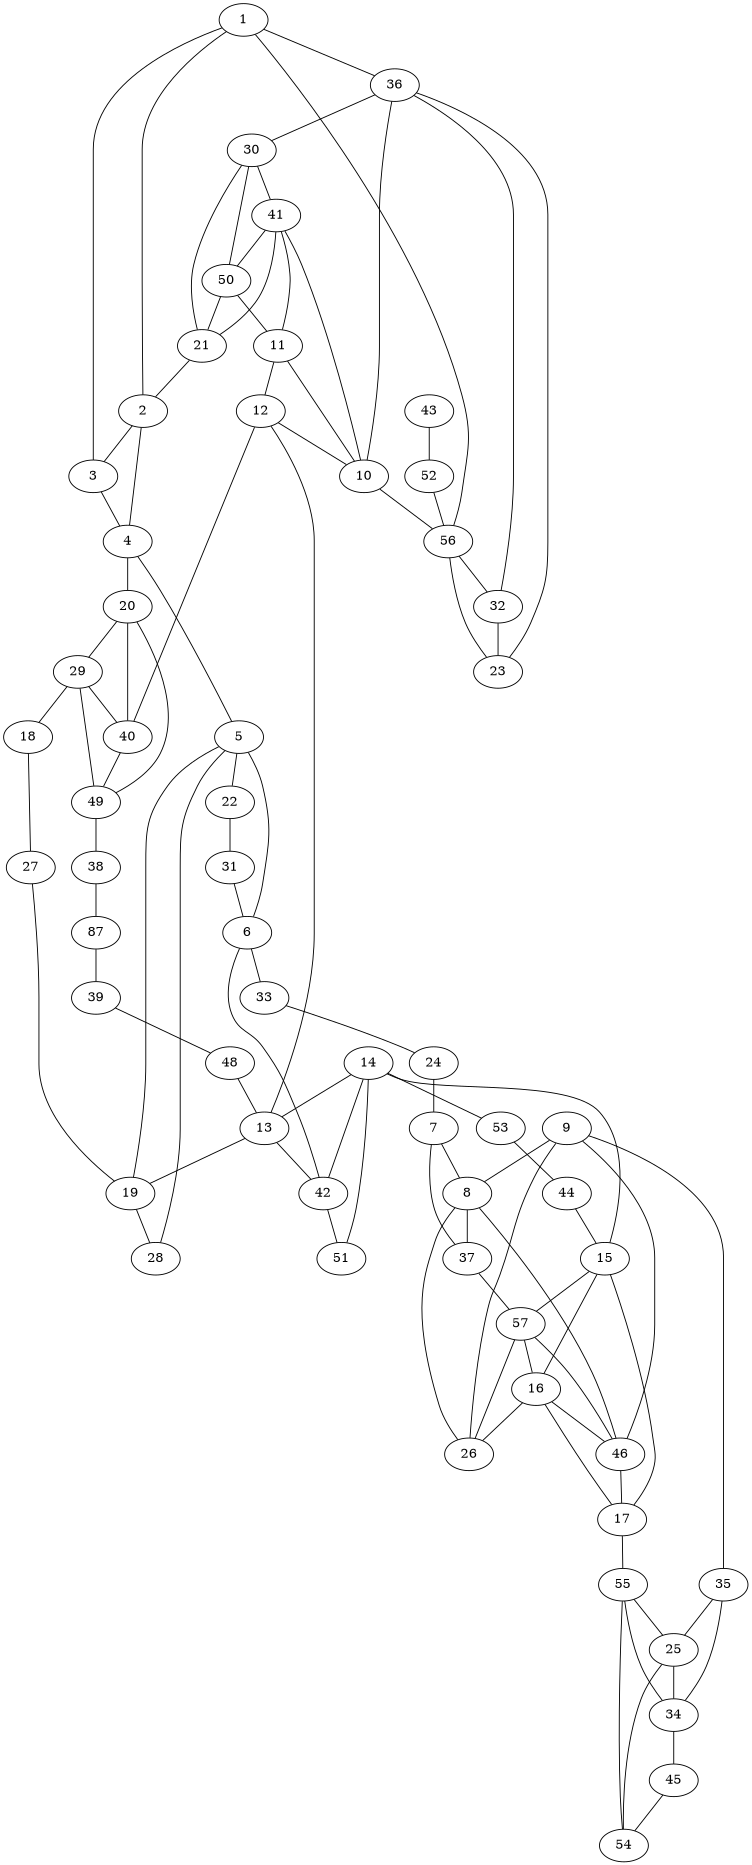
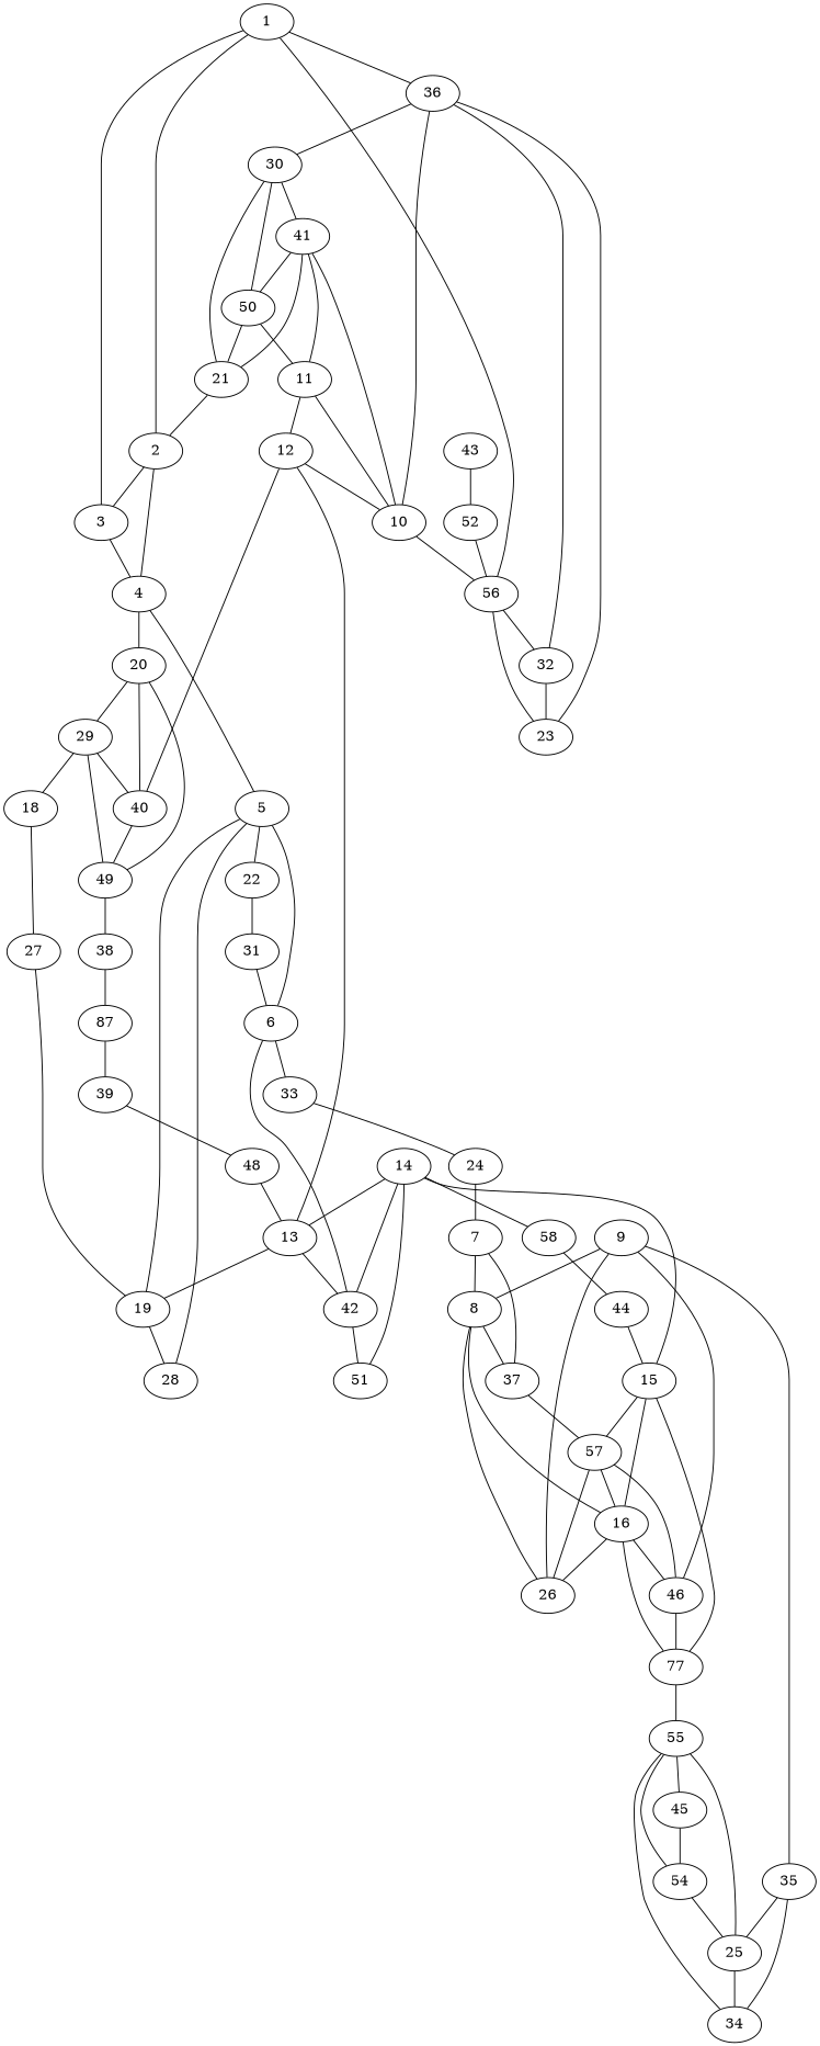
  graph {
    node [aaLength=5 sequence=VAIIVAAL type=1]
    edge [distance0=0.0 frequency=1 type0=4]
    1 [aaLength=14 sequence=LRKEIRYFKDVTTR type=0]
    2 [aaLength=6 sequence=RKTWES type=0]
    36 [aaLength=3 sequence=GIG]
    56 [aaLength=3 sequence=GIG]
    3 [aaLength=1 sequence=I type=0]
    4 [sequence=PQKFR type=0]
    23 [aaLength=8]
    30 [aaLength=7 sequence=RNAVIMG]
    32 [aaLength=8]
    5 [aaLength=7 sequence=SIESSLN type=0]
    20 [sequence=LNIIL]
    41 [sequence=AVIMG]
    50 [sequence=AVIMG]
    21 [aaLength=7 sequence=RNAVIMG]
    19 [aaLength=4 sequence=IIHA]
    22 [aaLength=8 sequence=VERVFIIG]
    29 [sequence=LNIIL]
    28 [aaLength=4 sequence=IIHA]
    31 [aaLength=8 sequence=VERVFIIG]
    40 [sequence=LNIIL]
    18 [aaLength=4 sequence=EIID]
    6 [aaLength=9 sequence=GAEIYNELI type=0]
    33 [aaLength=10 sequence=VSHLLITEIE]
    42 [sequence=VFIIG]
    24 [aaLength=10 sequence=VSHLLITEIE]
    51 [sequence=VFIIG]
    7 [sequence=SPESI type=0]
    8 [aaLength=3 sequence=PLE type=0]
    37 [aaLength=2 sequence=TF]
    26 [aaLength=3 sequence=WTK]
    46 [aaLength=3 sequence=WTK]
    57 [aaLength=2 sequence=TF]
    16 [aaLength=3 sequence=PLE type=0]
-   17 [aaLength=10 sequence=PKSELQKFVG type=0]
+   17 [aaLength=10 sequence=PKSELQKFVG type=0 label=77]
    55 [aaLength=3 sequence=IKE]
    9 [aaLength=10 sequence=PKSELQKFVG type=0]
    35 [aaLength=3 sequence=IKE]
    25 [aaLength=10 sequence=FTYNYTLWTR]
    34 [aaLength=10 sequence=FTYNYTLWTR]
    45 [aaLength=10 sequence=FTYNYTLWTR]
    10 [aaLength=14 sequence=LRKEIRYFKDVTTR type=0]
    11 [aaLength=6 sequence=RKTWES type=0]
    12 [sequence=PQKFR type=0]
    13 [aaLength=6 sequence=SIESSL type=0]
    49 [sequence=LNIIL]
    38 [aaLength=4 sequence=EIID]
    14 [aaLength=9 sequence=GAEIYNELI type=0]
-   53 [aaLength=10 sequence=VSHLLITEIE]
+   53 [aaLength=10 sequence=VSHLLITEIE label=58]
    44 [aaLength=10 sequence=VSHLLITEIE]
    15 [sequence=SPESI type=0]
    54 [aaLength=10 sequence=FTYNYTLWTR]
    27 [aaLength=4 sequence=EIID]
    n53 [aaLength=4 label=87 sequence=EIID]
    39 [aaLength=4 sequence=IIHA]
    48 [aaLength=4 sequence=IIHA]
    43 [aaLength=8]
    52 [aaLength=8]
    1 -- 2 [distance0=28.89709 type0=1]
    1 -- 36 [distance0=32.77386 type0=2]
    1 -- 56 [distance0=32.77386 type0=3]
    2 -- 3 [distance0=8.296142 distance1=0.0 frequency=2 type0=1 type1=5]
    2 -- 4 [distance0=15.34383 type0=2]
    36 -- 23 [distance0=12.0 type0=2]
    36 -- 30 [distance0=28.0]
    36 -- 32 [distance0=12.0 type0=3]
    56 -- 23 [distance0=12.0 type0=2]
    56 -- 32 [distance0=12.0 type0=3]
    3 -- 1 [distance0=35.74707 type0=3]
    3 -- 4 [distance0=8.155064 distance1=0.0 frequency=2 type0=1 type1=5]
    4 -- 5 [distance0=38.1894 type0=3]
    4 -- 20 [distance0=5.0]
    30 -- 41 [distance0=2.0 type0=2]
    30 -- 50 [distance0=2.0 type0=3]
    30 -- 21 [type0=5]
    32 -- 23 [type0=5]
    5 -- 19 [distance0=33.67948 type0=3]
    5 -- 22 [distance0=4.0]
    20 -- 29 [type0=5]
    41 -- 50 [type0=5]
    50 -- 21 [distance0=2.0 type0=2]
    50 -- 11 [type0=5]
    21 -- 2 [type0=5]
    21 -- 41 [distance0=2.0 type0=2]
    19 -- 28 [type0=5]
    22 -- 31 [type0=5]
    29 -- 40 [type0=2]
    29 -- 18 [distance0=6.0]
    28 -- 5 [distance0=1.0]
    31 -- 6 [type0=5]
    40 -- 20 [type0=1]
    40 -- 49 [type0=5]
    18 -- 27 [type0=5]
    6 -- 5 [distance0=23.28609 type0=1]
    6 -- 33 [distance0=4.0]
    6 -- 42 [distance0=23.54834 type0=2]
    33 -- 24 [type0=5]
    42 -- 51 [type0=5]
    24 -- 7 [distance0=2.0]
    7 -- 8 [distance0=23.50773 type0=1]
    7 -- 37 [distance0=23.64456 distance1=3.0 frequency=2 type0=2 type1=4]
    8 -- 37 [distance0=12.51033 type0=3]
    8 -- 26 [distance0=12.1453 distance1=1.0 frequency=2 type0=1 type1=4]
-   8 -- 46 [distance0=12.1453 type0=2]
+   8 -- 16 [distance0=12.1453 type0=2]
    37 -- 57 [type0=1]
    46 -- 57 [distance0=9.0 type0=3]
    46 -- 17 [distance0=1.0]
    57 -- 26 [distance0=9.0 type0=2]
    57 -- 16 [distance0=3.0]
    16 -- 26 [distance0=25.67051 type0=3]
    16 -- 46 [distance0=1.0]
    16 -- 17 [distance0=8.234937 type0=1]
    17 -- 55 [distance0=7.0]
    55 -- 25 [distance0=5.0 type0=2]
    55 -- 34 [distance0=5.0 type0=3]
    55 -- 54 [distance0=2.0]
    9 -- 8 [distance0=15.84848 type0=1]
    9 -- 26 [distance0=24.60248 type0=2]
    9 -- 46 [distance0=24.60248 type0=3]
    9 -- 35 [distance0=7.0]
    35 -- 25 [distance0=5.0 type0=2]
    35 -- 34 [distance0=5.0 distance1=2.0 frequency=2 type0=3 type1=4]
    25 -- 34 [type0=1]
-   34 -- 45 [type0=2]
+   55 -- 45 [type0=2]
    45 -- 54 [type0=3]
    10 -- 36 [distance0=37.69937 type0=2]
    10 -- 56 [distance0=37.69937 type0=3]
    10 -- 41 [distance0=8.0]
    10 -- 11 [distance0=30.33103 type0=1]
    11 -- 41 [distance0=40.34838 type0=3]
    11 -- 12 [distance0=11.36591 distance1=1.0 frequency=2 type0=1 type1=4]
    12 -- 40 [distance0=5.0]
    12 -- 10 [distance0=39.92567 type0=2]
    12 -- 13 [distance0=40.99567 type0=3]
    13 -- 19 [distance0=26.6555 type0=3]
    13 -- 42 [distance0=8.0]
    49 -- 20 [type0=1]
    49 -- 29 [type0=2]
    49 -- 38 [distance0=6.0]
    38 -- n53 [type0=5]
    14 -- 42 [distance0=30.2095 type0=2]
    14 -- 51 [distance0=30.2095 type0=3]
    14 -- 13 [distance0=23.55098 type0=1]
    14 -- 53 [distance0=4.0]
    53 -- 44 [type0=5]
    44 -- 15 [distance0=2.0]
    15 -- 57 [distance0=3.0]
    15 -- 16 [distance0=24.85869 type0=1]
    15 -- 17 [distance0=29.35039 type0=2]
    15 -- 14 [distance0=33.19544 type0=3]
    54 -- 25 [type0=1]
    27 -- 19 [distance0=2.0]
    n53 -- 39 [distance0=2.0]
    39 -- 48 [type0=5]
    48 -- 13 [distance0=1.0]
    43 -- 52 [type0=5]
    52 -- 56 [distance0=4.0]
  }
